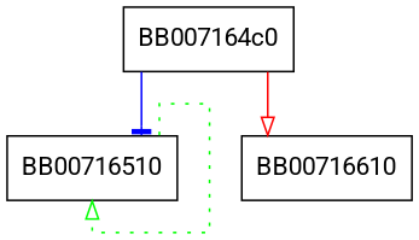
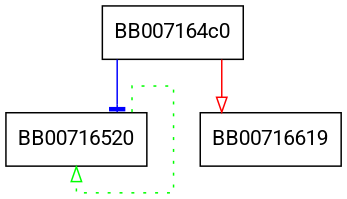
  digraph {
    fontname=Roboto
    splines=ortho
    node [fontname=Roboto shape=box]
    edge [arrowhead=onormal fontname=Roboto style=solid]
    BB007164c0
-   BB00716510
-   BB00716610
+   BB00716510 [label=BB00716520]
+   BB00716610 [label=BB00716619]
    BB007164c0 -> BB00716510 [arrowhead=tee color=blue]
    BB007164c0 -> BB00716610 [color=red]
    BB00716510 -> BB00716510 [color=green style=dotted]
  }
